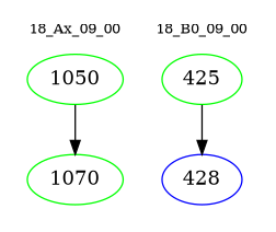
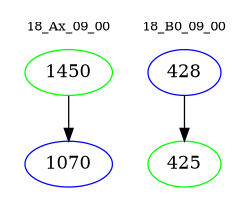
  digraph {
    node [color=green]
    edge [color=black]
-   n1 [label=1050]
-   n2 [label=1070]
+   n1 [label=1450]
+   n2 [color=blue label=1070]
    n3 [label=425]
    n4 [color=blue label=428]
    subgraph cluster_1 {
      color=white
      fontsize=10
      label="18_Ax_09_00"
      n1
      n2
    }
    subgraph cluster_2 {
      color=white
      fontsize=10
      label="18_B0_09_00"
      n3
      n4
    }
    n1 -> n2
-   n3 -> n4
+   n4 -> n3
  }
